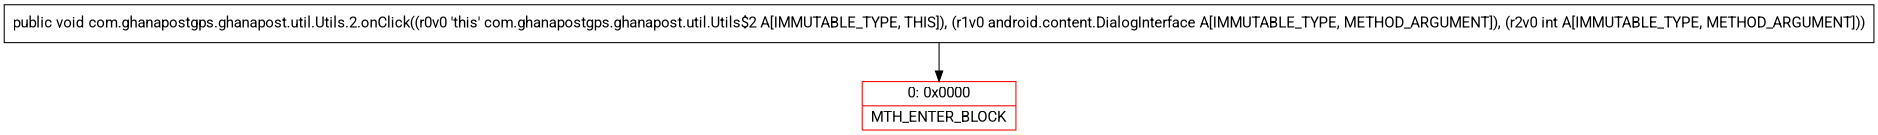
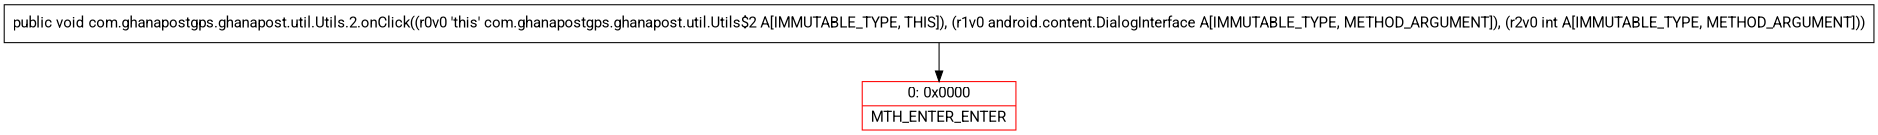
  digraph {
    fontname=Roboto
    node [shape=record fontname=Roboto]
-   n1 [color=red label="{0\:\ 0x0000|MTH_ENTER_BLOCK\l}"]
+   n1 [color=red label="{0\:\ 0x0000|MTH_ENTER_ENTER\l}"]
    n2 [label="{public void com.ghanapostgps.ghanapost.util.Utils.2.onClick((r0v0 'this' com.ghanapostgps.ghanapost.util.Utils$2 A[IMMUTABLE_TYPE, THIS]), (r1v0 android.content.DialogInterface A[IMMUTABLE_TYPE, METHOD_ARGUMENT]), (r2v0 int A[IMMUTABLE_TYPE, METHOD_ARGUMENT])) }"]
    subgraph cluster_1 {
      label="R(0)"
    }
    n2 -> n1 [fontname=Roboto]
  }
